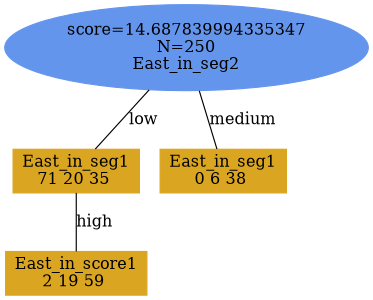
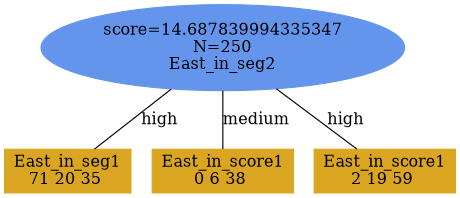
  digraph {
    node [color=goldenrod shape=box style=filled]
    edge [dir=none]
    n1 [color=cornflowerblue label="score=14.687839994335347\nN=250\nEast_in_seg2" shape=ellipse]
    n2 [label="East_in_seg1\n71 20 35 "]
-   n3 [label="East_in_seg1\n0 6 38 "]
+   n3 [label="East_in_score1\n0 6 38 "]
    n4 [label="East_in_score1\n2 19 59 "]
    subgraph sub_1 {
      rank=same
      n1
    }
    subgraph sub_2 {
      rank=same
      n2
    }
    subgraph sub_3 {
      rank=same
      n3
    }
    subgraph sub_4 {
      rank=same
      n4
    }
-   n1 -> n2 [label=low]
+   n1 -> n2 [label=high]
    n1 -> n3 [label=medium]
-   n2 -> n4 [label=high]
+   n1 -> n4 [label=high]
  }
